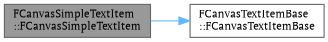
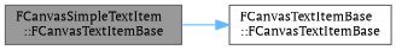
  digraph {
    rankdir=LR
    fontname="PT Serif"
    node [fontname="PT Serif" fontsize=10 shape=box style=filled]
-   n1 [color=gray40 fillcolor=grey60 fontcolor=black height=0.2 label="FCanvasSimpleTextItem\l::FCanvasSimpleTextItem" width=0.4]
+   n1 [color=gray40 fillcolor=grey60 fontcolor=black height=0.2 label="FCanvasSimpleTextItem\l::FCanvasTextItemBase" width=0.4]
    n2 [color=grey40 fillcolor=white height=0.2 label="FCanvasTextItemBase\l::FCanvasTextItemBase" width=0.4]
    n1 -> n2 [color=steelblue1 fontname="PT Serif" fontsize=10 labelfontname=Helvetica labelfontsize=10 style=solid]
  }
